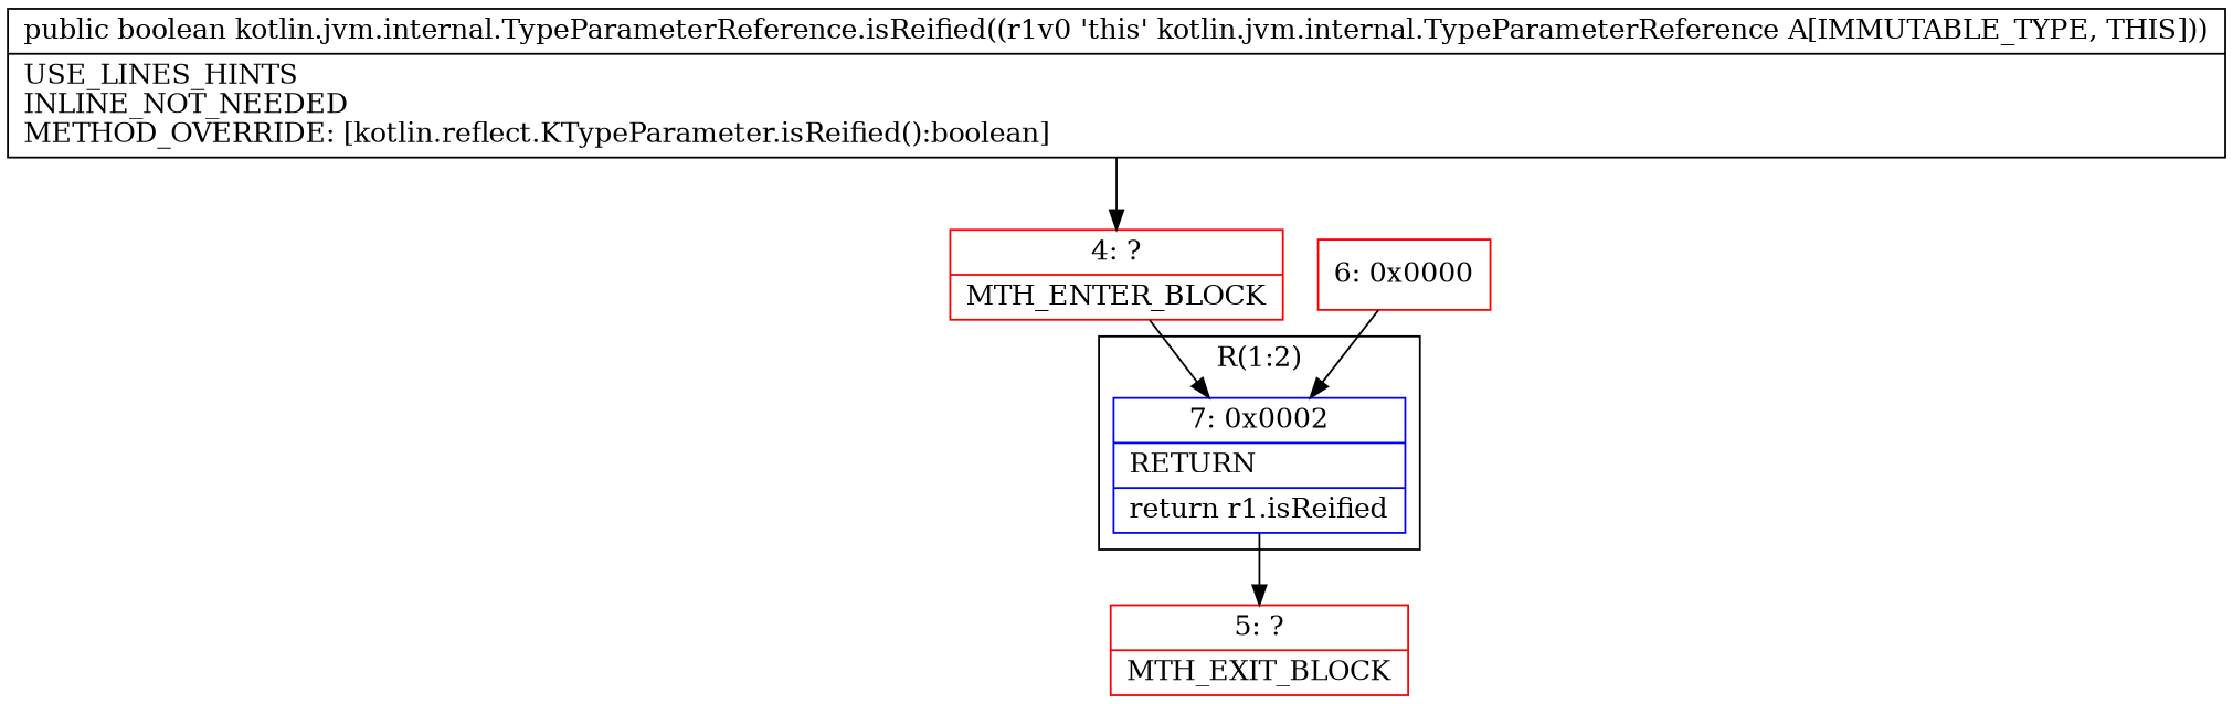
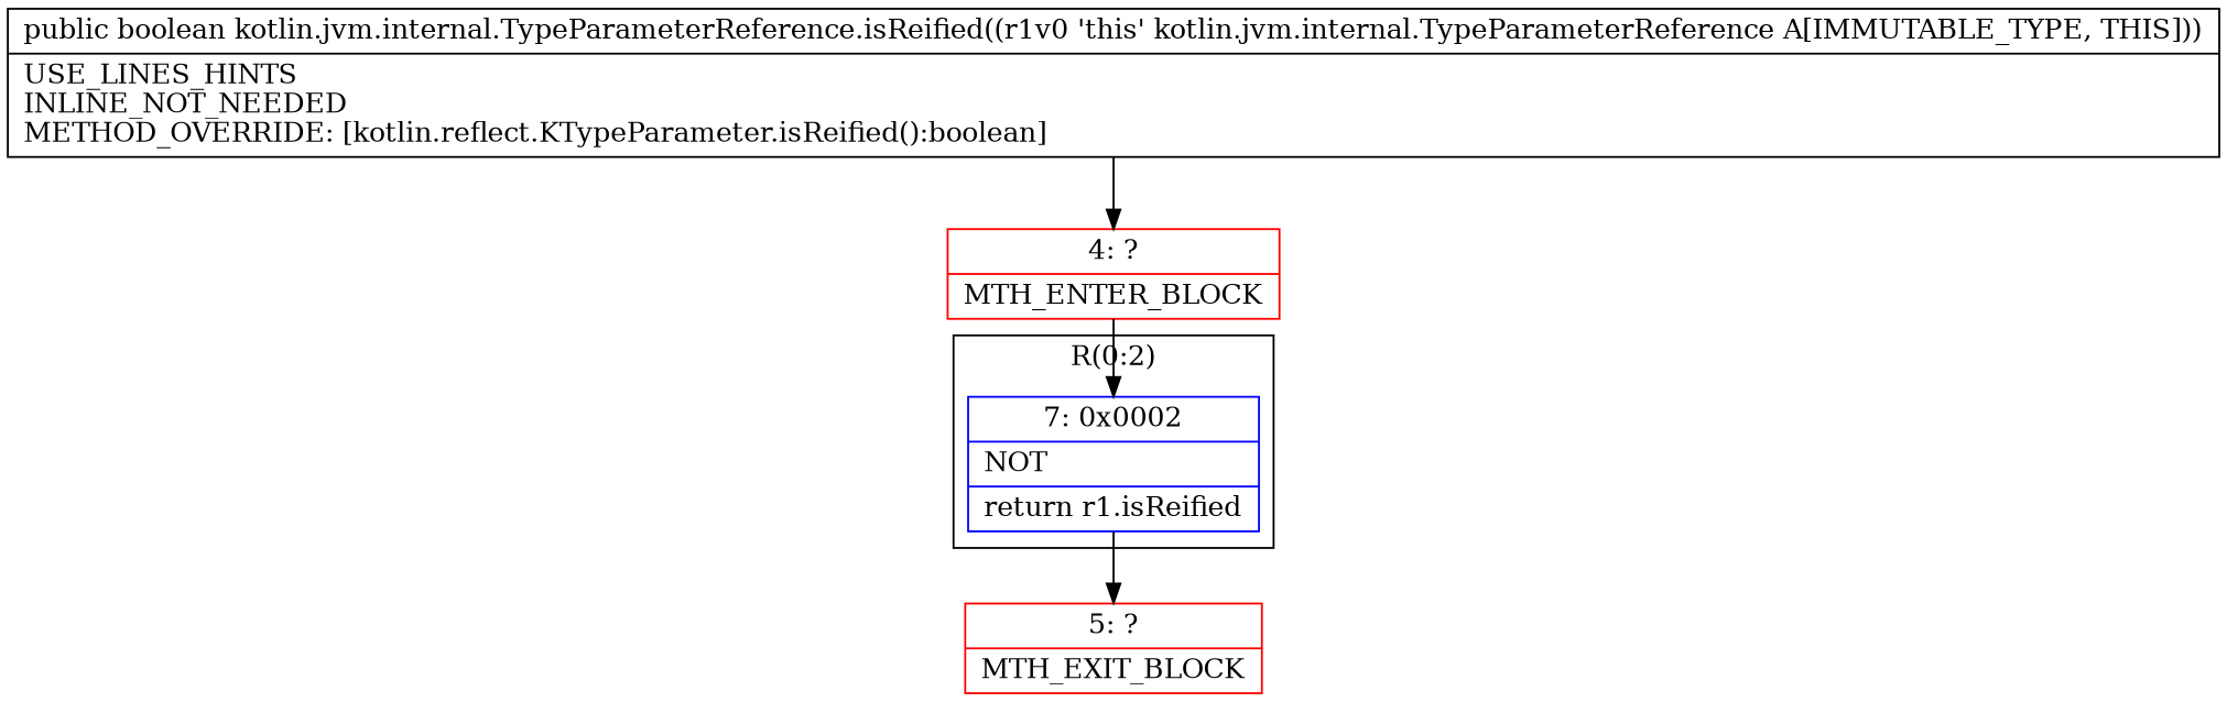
  digraph {
    node [color=red shape=record]
-   n1 [color=blue label="{7\:\ 0x0002|RETURN\l|return r1.isReified\l}"]
+   n1 [color=blue label="{7\:\ 0x0002|NOT\l|return r1.isReified\l}"]
    n2 [label="{5\:\ ?|MTH_EXIT_BLOCK\l}"]
    n3 [label="{4\:\ ?|MTH_ENTER_BLOCK\l}"]
-   n4 [label="{6\:\ 0x0000}"]
    n5 [label="{public boolean kotlin.jvm.internal.TypeParameterReference.isReified((r1v0 'this' kotlin.jvm.internal.TypeParameterReference A[IMMUTABLE_TYPE, THIS]))  | USE_LINES_HINTS\lINLINE_NOT_NEEDED\lMETHOD_OVERRIDE: [kotlin.reflect.KTypeParameter.isReified():boolean]\l}" color=""]
    subgraph cluster_1 {
-     label="R(1:2)"
+     label="R(0:2)"
      n1
    }
    n1 -> n2
    n3 -> n1
-   n4 -> n1
    n5 -> n3
  }
